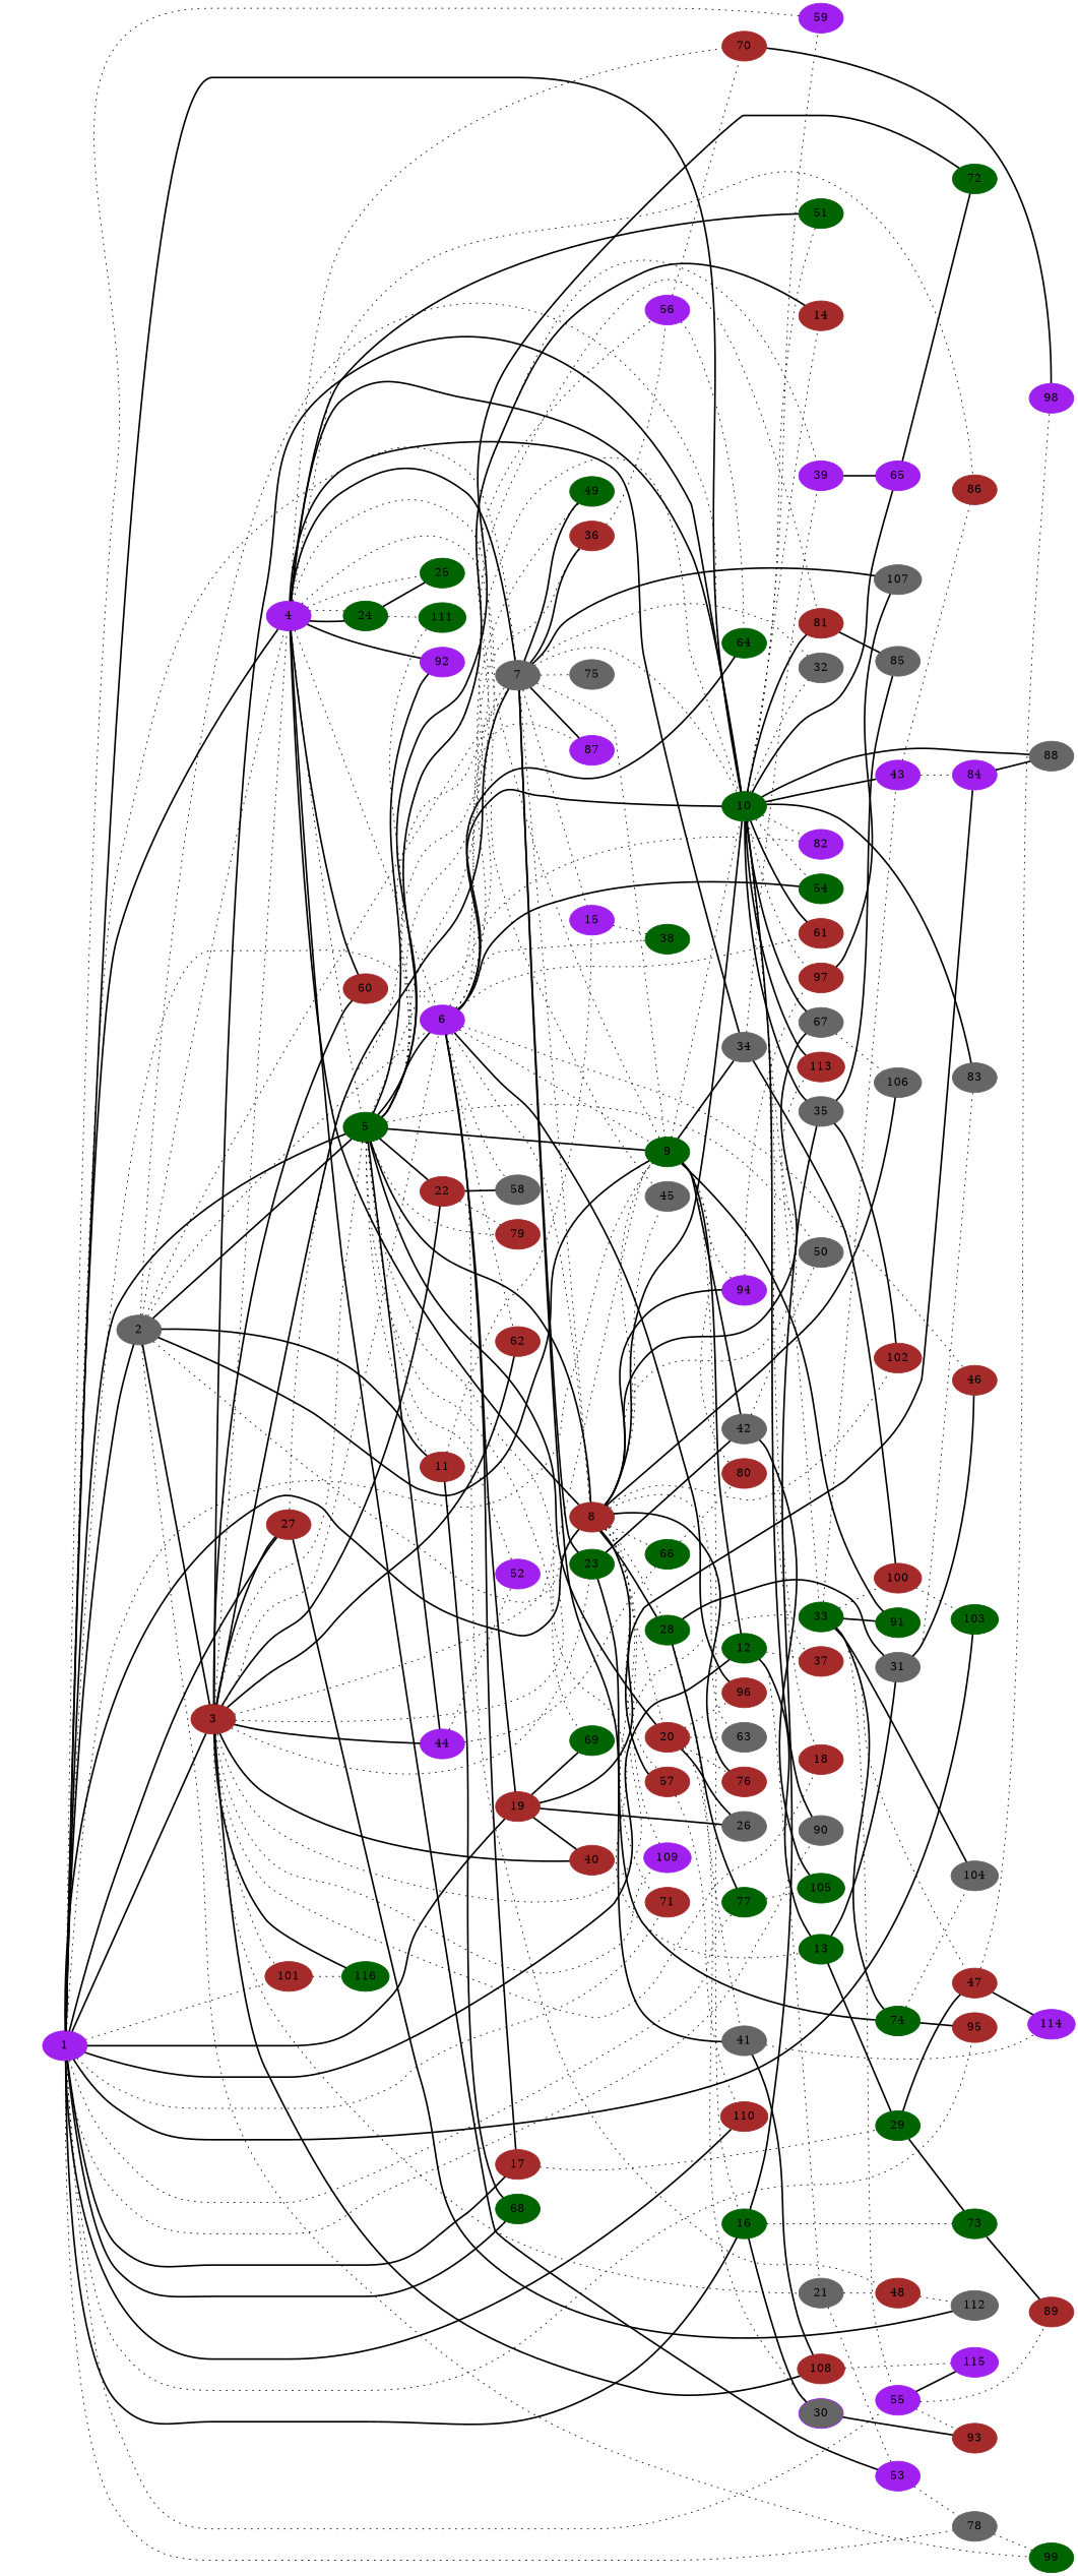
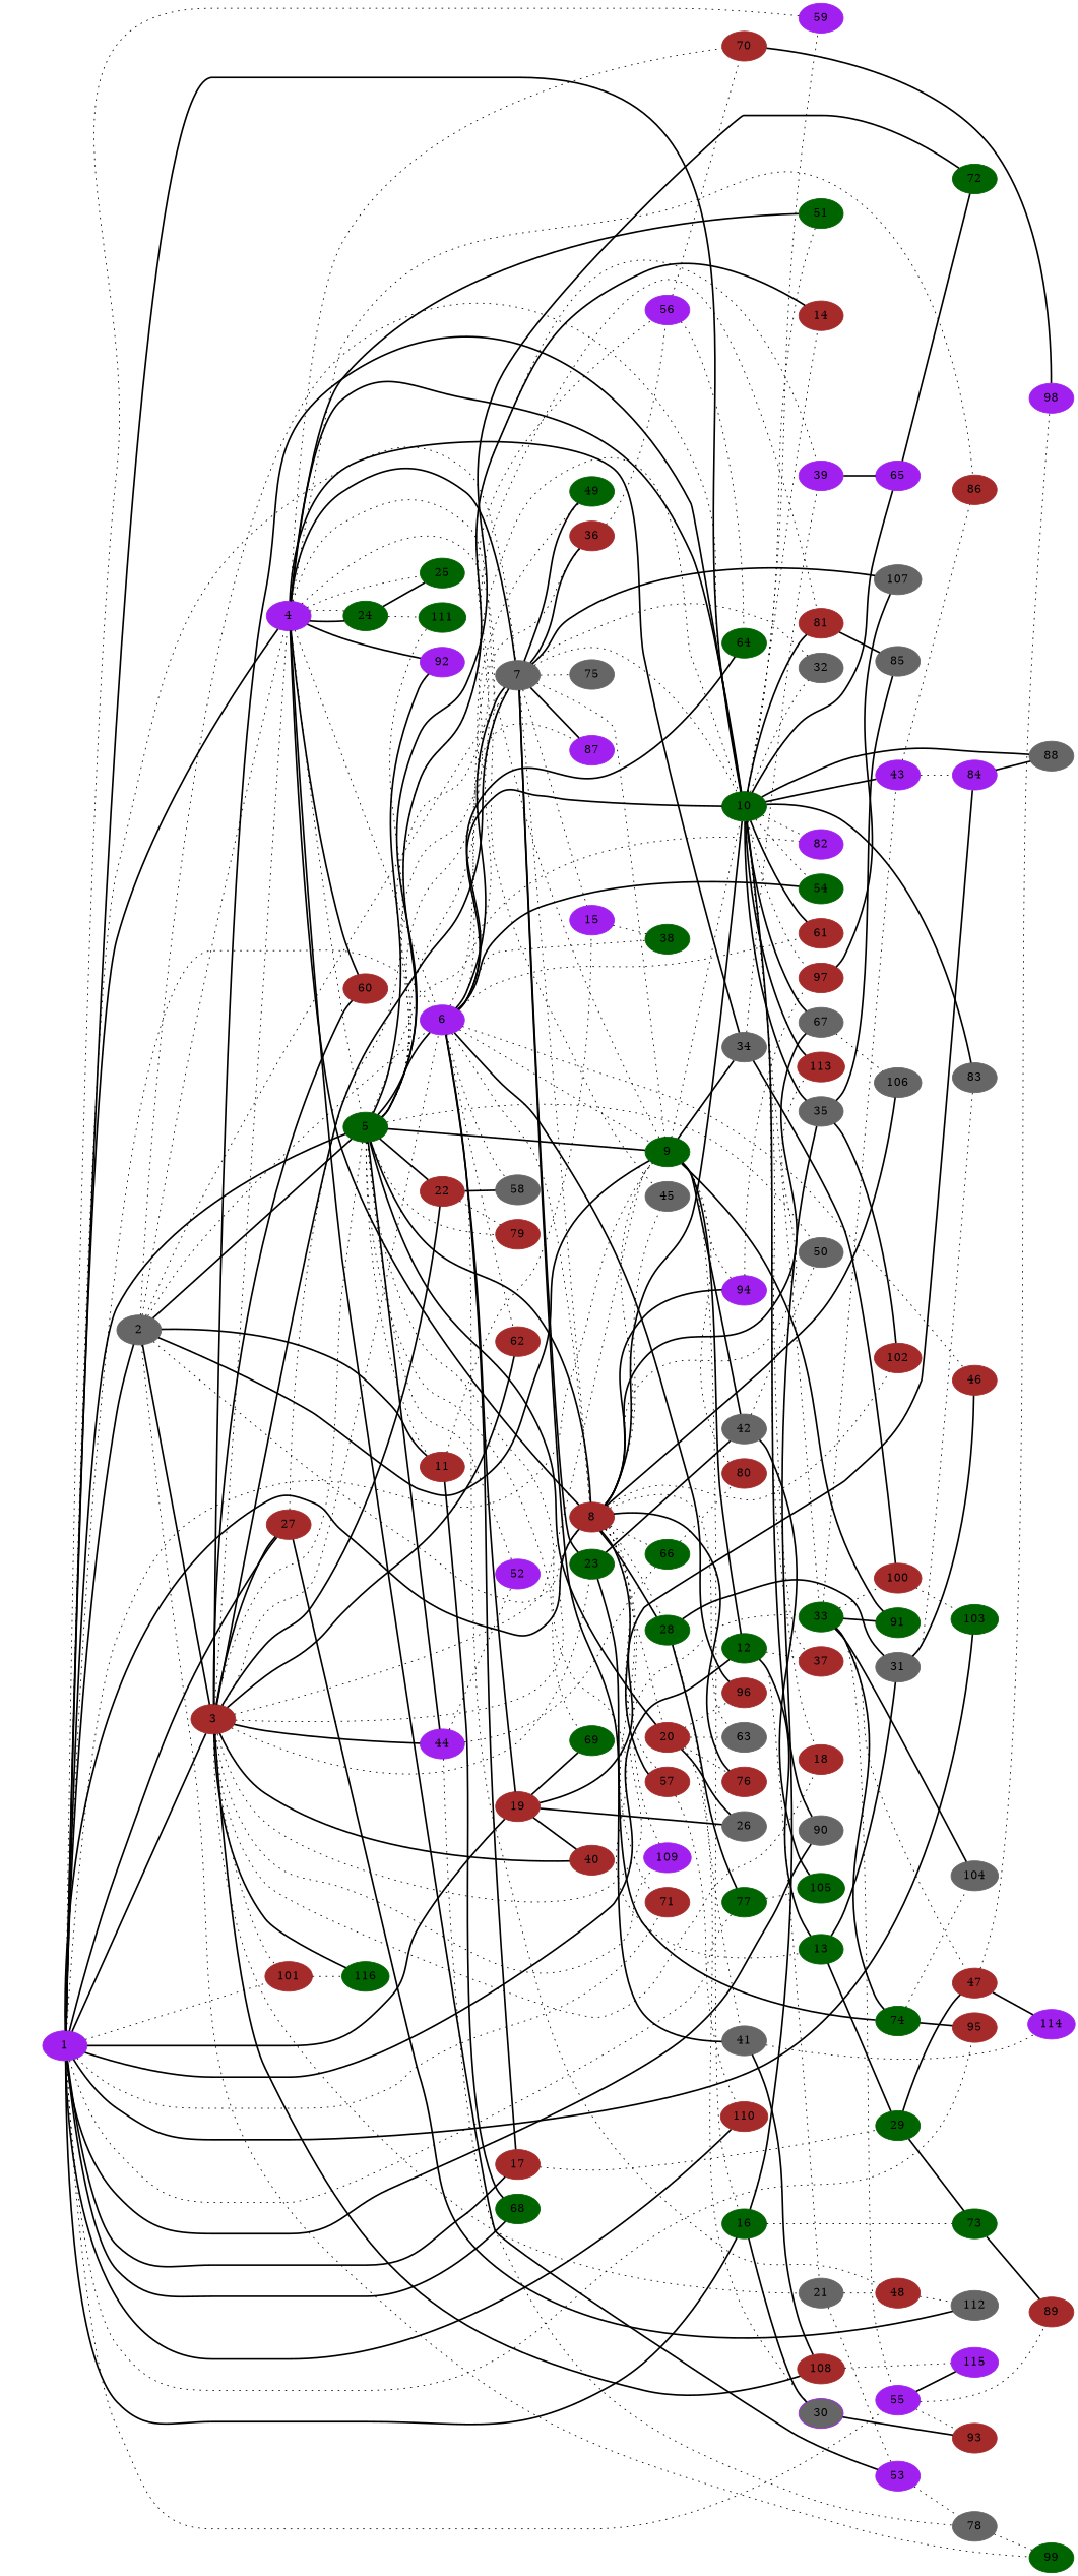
  graph {
    rankdir=LR
    node [color=brown style=filled]
    edge [style=dotted]
    1 [color=purple]
    2 [color=gray40]
    3
    4 [color=purple]
    5 [color=darkgreen]
    6 [color=purple]
    7 [color=gray40]
    8
    9 [color=darkgreen]
    10 [color=darkgreen]
    12 [color=darkgreen]
    16 [color=darkgreen]
    17
    19
    27
    55 [color=purple]
    59 [color=purple]
    68 [color=darkgreen]
    71
    77 [color=darkgreen]
    78 [color=gray40]
    90 [color=gray40]
    95
    101
    103 [color=darkgreen]
    110
    11
    99 [color=darkgreen]
    18
    21 [color=gray40]
    22
    23 [color=darkgreen]
    33 [color=darkgreen]
    40
    44 [color=purple]
    60
    62
    108
    109 [color=purple]
    116 [color=darkgreen]
    24 [color=darkgreen]
    25 [color=darkgreen]
    34 [color=gray40]
    45 [color=gray40]
    51 [color=darkgreen]
    53 [color=purple]
    70
    86
    92 [color=purple]
    13 [color=darkgreen]
    14
    20
    39 [color=purple]
    49 [color=darkgreen]
    50 [color=gray40]
    52 [color=purple]
    56 [color=purple]
    69 [color=darkgreen]
    72 [color=darkgreen]
    79
    81
    36
    38 [color=darkgreen]
    46
    48
    54 [color=darkgreen]
    58 [color=gray40]
    61
    64 [color=darkgreen]
    82 [color=purple]
    87 [color=purple]
    96
    15 [color=purple]
    32 [color=gray40]
    41 [color=gray40]
    75 [color=gray40]
    107 [color=gray40]
    28 [color=darkgreen]
    57
    63 [color=gray40]
    66 [color=darkgreen]
    67 [color=gray40]
    76
    94 [color=purple]
    102
    106 [color=gray40]
    113
    42 [color=gray40]
    80
    91 [color=darkgreen]
    35 [color=gray40]
    37
    43 [color=purple]
    65 [color=purple]
    83 [color=gray40]
    88 [color=gray40]
    97
    30 [color=purple fillcolor=gray40]
    73 [color=darkgreen]
    29 [color=darkgreen]
    26 [color=gray40]
    84 [color=purple]
    111 [color=darkgreen]
    112 [color=gray40]
    93
    89
    115 [color=purple]
    105 [color=darkgreen]
    74 [color=darkgreen]
    47
    100
    104 [color=gray40]
    98 [color=purple]
    31 [color=gray40]
    85 [color=gray40]
    114 [color=purple]
    1 -- 2 [style=bold]
    1 -- 3 [style=bold]
    1 -- 4 [style=bold]
    1 -- 5 [style=bold]
    1 -- 6
    1 -- 7
    1 -- 8 [style=bold]
    1 -- 9
    1 -- 10 [style=bold]
    1 -- 12 [style=bold]
    1 -- 16 [style=bold]
    1 -- 17 [style=bold]
    1 -- 19 [style=bold]
    1 -- 27 [style=bold]
    1 -- 55
    1 -- 59
    1 -- 68 [style=bold]
    1 -- 71
    1 -- 77
-   1 -- 78
-   1 -- 90
+   44 -- 78
+   1 -- 90 [style=bold]
    1 -- 95
    1 -- 101
    1 -- 103 [style=bold]
    1 -- 110 [style=bold]
    2 -- 3 [style=bold]
    2 -- 4
    2 -- 5 [style=bold]
    2 -- 6
    2 -- 7
    2 -- 8
    2 -- 9 [style=bold]
    2 -- 10
    2 -- 11 [style=bold]
    2 -- 99
    3 -- 4
    3 -- 5
    3 -- 6
    3 -- 7 [style=bold]
    3 -- 8
    3 -- 9
    3 -- 10 [style=bold]
    3 -- 27 [style=bold]
    3 -- 101
    3 -- 18
    3 -- 21
    3 -- 22 [style=bold]
    3 -- 23
    3 -- 33
    3 -- 40 [style=bold]
    3 -- 44 [style=bold]
    3 -- 60 [style=bold]
    3 -- 62 [style=bold]
    3 -- 108 [style=bold]
    3 -- 109
    3 -- 116 [style=bold]
    4 -- 5
    4 -- 6
    4 -- 7 [style=bold]
    4 -- 8 [style=bold]
    4 -- 9
    4 -- 10 [style=bold]
    4 -- 60 [style=bold]
    4 -- 24 [style=bold]
    4 -- 24
    4 -- 25
    4 -- 34 [style=bold]
    4 -- 45
    4 -- 51 [style=bold]
    4 -- 53 [style=bold]
    4 -- 70
    4 -- 86
    4 -- 92 [style=bold]
    5 -- 6 [style=bold]
    5 -- 7
    5 -- 8 [style=bold]
    5 -- 9 [style=bold]
    5 -- 10
    5 -- 11
    5 -- 22 [style=bold]
    5 -- 44 [style=bold]
    5 -- 92 [style=bold]
    5 -- 13
    5 -- 14 [style=bold]
    5 -- 20 [style=bold]
    5 -- 39
    5 -- 49
    5 -- 50
    5 -- 52
    5 -- 56
    5 -- 69
    5 -- 72 [style=bold]
    5 -- 79
    5 -- 81
-   6 -- 7
+   6 -- 7 [style=bold]
    6 -- 8
    6 -- 9
    6 -- 10 [style=bold]
    6 -- 17 [style=bold]
    6 -- 19 [style=bold]
    6 -- 62
    6 -- 36
    6 -- 38
    6 -- 46
    6 -- 48
    6 -- 54 [style=bold]
    6 -- 58
    6 -- 61
    6 -- 64 [style=bold]
    6 -- 82
    6 -- 87
    6 -- 96 [style=bold]
    7 -- 8
    7 -- 9
    7 -- 10
    7 -- 23 [style=bold]
    7 -- 49 [style=bold]
    7 -- 36 [style=bold]
    7 -- 87 [style=bold]
    7 -- 15
    7 -- 32
    7 -- 41 [style=bold]
    7 -- 75
    7 -- 107 [style=bold]
    8 -- 9
    8 -- 10 [style=bold]
    8 -- 71
    8 -- 109
    8 -- 45
    8 -- 20
    8 -- 28 [style=bold]
    8 -- 28
    8 -- 57 [style=bold]
    8 -- 57
    8 -- 63
    8 -- 66
    8 -- 67 [style=bold]
    8 -- 76 [style=bold]
    8 -- 94 [style=bold]
    8 -- 102
    8 -- 106 [style=bold]
    8 -- 113
    9 -- 10
    9 -- 12 [style=bold]
    9 -- 16
    9 -- 34 [style=bold]
    9 -- 94
    9 -- 42 [style=bold]
    9 -- 80
    9 -- 91 [style=bold]
    10 -- 59
    10 -- 90 [style=bold]
    10 -- 18
    10 -- 33
    10 -- 51
    10 -- 14
    10 -- 81 [style=bold]
    10 -- 54
    10 -- 61 [style=bold]
    10 -- 82
    10 -- 32
    10 -- 67 [style=bold]
    10 -- 113 [style=bold]
    10 -- 35 [style=bold]
    10 -- 37
    10 -- 43 [style=bold]
    10 -- 65 [style=bold]
    10 -- 83 [style=bold]
    10 -- 88 [style=bold]
    10 -- 97
    12 -- 21
    12 -- 13 [style=bold]
    12 -- 37
    16 -- 35 [style=bold]
    16 -- 30 [style=bold]
    16 -- 73
    17 -- 29
    19 -- 40 [style=bold]
    19 -- 69 [style=bold]
    19 -- 26 [style=bold]
    19 -- 84 [style=bold]
    27 -- 111
    27 -- 112 [style=bold]
    55 -- 93
    55 -- 89
    55 -- 115 [style=bold]
    77 -- 105
    78 -- 99
    101 -- 116
    11 -- 68 [style=bold]
    11 -- 15
    21 -- 53
    21 -- 48
    22 -- 79
    22 -- 58 [style=bold]
    23 -- 42 [style=bold]
    23 -- 74 [style=bold]
    33 -- 55
    33 -- 91 [style=bold]
    33 -- 43
    33 -- 74 [style=bold]
    33 -- 47
    33 -- 100
    33 -- 104 [style=bold]
    44 -- 52
    44 -- 66
    108 -- 115
    24 -- 25 [style=bold]
    24 -- 111
    34 -- 39
    34 -- 100 [style=bold]
    53 -- 78
    70 -- 98 [style=bold]
    13 -- 29 [style=bold]
    13 -- 31 [style=bold]
    20 -- 96
    20 -- 63
    20 -- 76
    20 -- 30
    20 -- 26 [style=bold]
    39 -- 65 [style=bold]
    56 -- 70
    56 -- 64
    81 -- 85 [style=bold]
    36 -- 56
    48 -- 112
    15 -- 38
    41 -- 108 [style=bold]
    41 -- 114
    28 -- 77 [style=bold]
    28 -- 41
    28 -- 31 [style=bold]
    57 -- 110
    66 -- 80
    67 -- 106
    94 -- 97
    42 -- 50
    42 -- 105 [style=bold]
    35 -- 102 [style=bold]
    35 -- 85 [style=bold]
    43 -- 86
    43 -- 84
    65 -- 72 [style=bold]
    97 -- 107 [style=bold]
    30 -- 93 [style=bold]
    73 -- 89 [style=bold]
    29 -- 73 [style=bold]
    29 -- 47 [style=bold]
    84 -- 88 [style=bold]
    74 -- 95 [style=bold]
    74 -- 104
    47 -- 98
    47 -- 114 [style=bold]
    100 -- 103
    31 -- 46 [style=bold]
    31 -- 83
  }
